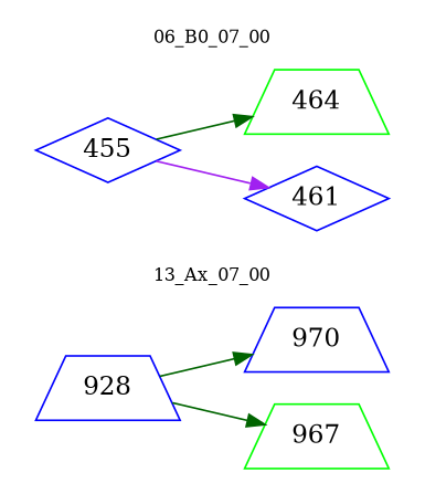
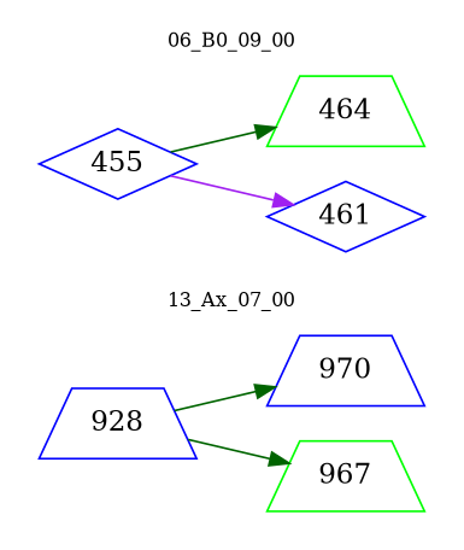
  digraph {
    fontname="DejaVu Serif"
    rankdir=LR
    node [color=blue fontname="DejaVu Serif" shape=trapezium]
    edge [color=darkgreen fontname="DejaVu Serif"]
    n1 [label=928]
    n2 [color=green label=967]
    n3 [label=970]
    n4 [label=455 shape=diamond]
    n5 [label=461 shape=diamond]
    n6 [color=green label=464]
    subgraph cluster_1 {
      color=white
      fontsize=10
      label="13_Ax_07_00"
      n1
      n2
      n3
    }
    subgraph cluster_2 {
      color=white
      fontsize=10
-     label="06_B0_07_00"
+     label="06_B0_09_00"
      n4
      n5
      n6
    }
    n1 -> n2
    n1 -> n3
    n4 -> n5 [color=purple]
    n4 -> n6
  }
